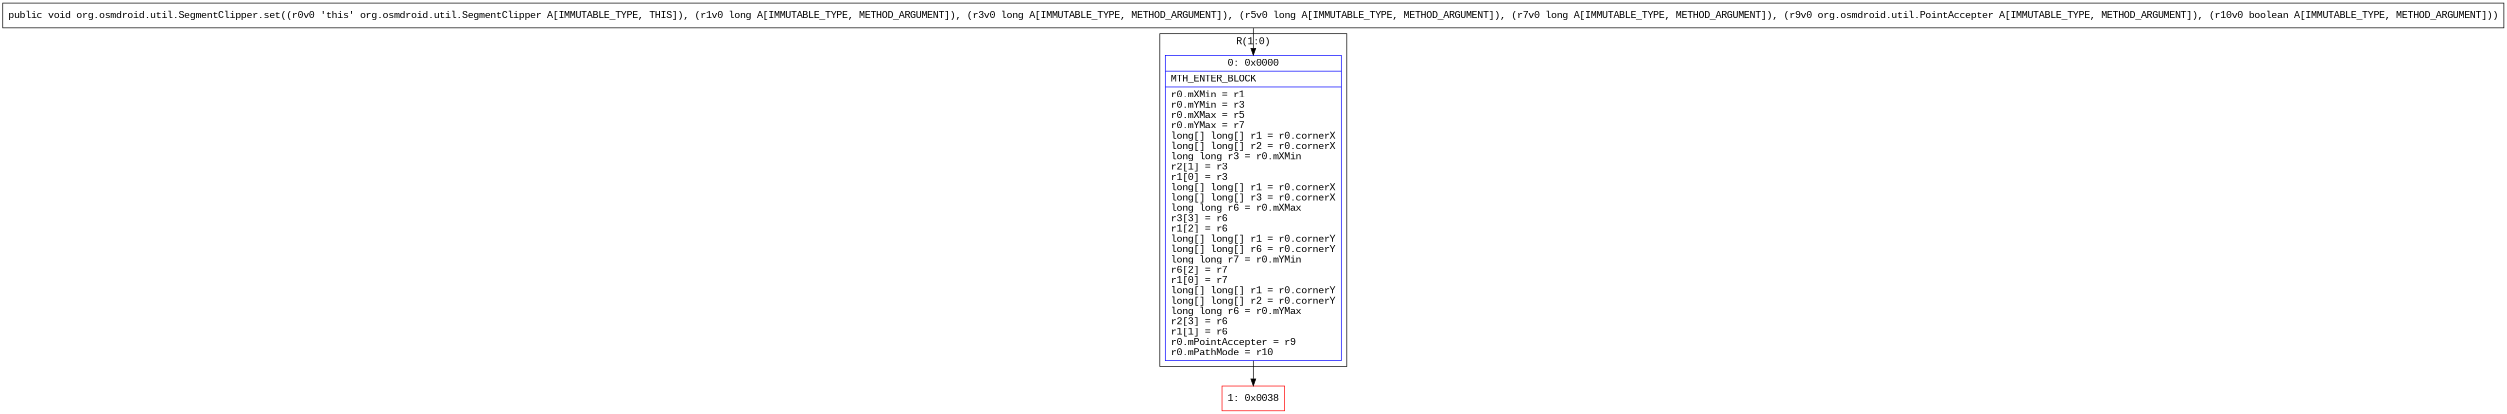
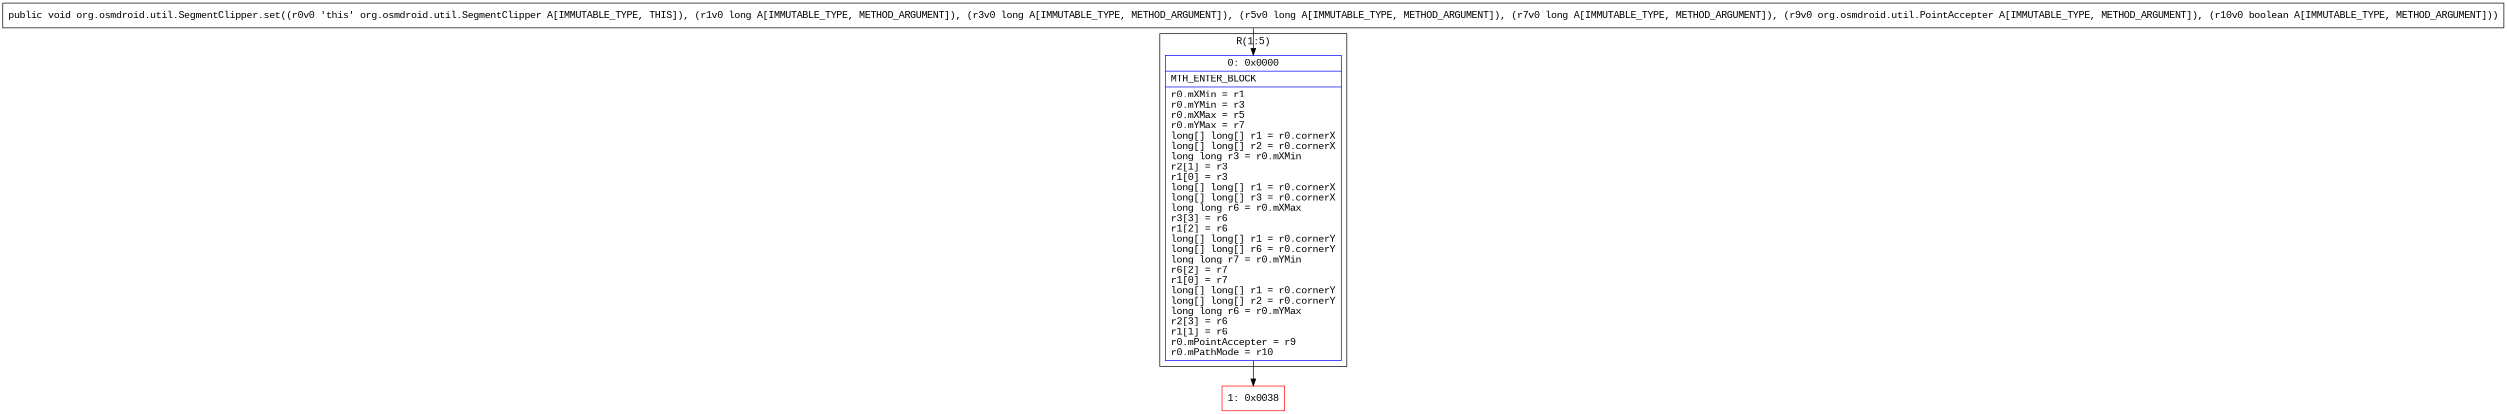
  digraph {
    fontname="Liberation Mono"
    node [shape=record fontname="Liberation Mono"]
    edge [fontname="Liberation Mono"]
    n1 [color=blue label="{0\:\ 0x0000|MTH_ENTER_BLOCK\l|r0.mXMin = r1\lr0.mYMin = r3\lr0.mXMax = r5\lr0.mYMax = r7\llong[] long[] r1 = r0.cornerX\llong[] long[] r2 = r0.cornerX\llong long r3 = r0.mXMin\lr2[1] = r3\lr1[0] = r3\llong[] long[] r1 = r0.cornerX\llong[] long[] r3 = r0.cornerX\llong long r6 = r0.mXMax\lr3[3] = r6\lr1[2] = r6\llong[] long[] r1 = r0.cornerY\llong[] long[] r6 = r0.cornerY\llong long r7 = r0.mYMin\lr6[2] = r7\lr1[0] = r7\llong[] long[] r1 = r0.cornerY\llong[] long[] r2 = r0.cornerY\llong long r6 = r0.mYMax\lr2[3] = r6\lr1[1] = r6\lr0.mPointAccepter = r9\lr0.mPathMode = r10\l}"]
    n2 [color=red label="{1\:\ 0x0038}"]
    n3 [label="{public void org.osmdroid.util.SegmentClipper.set((r0v0 'this' org.osmdroid.util.SegmentClipper A[IMMUTABLE_TYPE, THIS]), (r1v0 long A[IMMUTABLE_TYPE, METHOD_ARGUMENT]), (r3v0 long A[IMMUTABLE_TYPE, METHOD_ARGUMENT]), (r5v0 long A[IMMUTABLE_TYPE, METHOD_ARGUMENT]), (r7v0 long A[IMMUTABLE_TYPE, METHOD_ARGUMENT]), (r9v0 org.osmdroid.util.PointAccepter A[IMMUTABLE_TYPE, METHOD_ARGUMENT]), (r10v0 boolean A[IMMUTABLE_TYPE, METHOD_ARGUMENT])) }"]
    subgraph cluster_1 {
-     label="R(1:0)"
+     label="R(1:5)"
      n1
    }
    n1 -> n2
    n3 -> n1
  }
